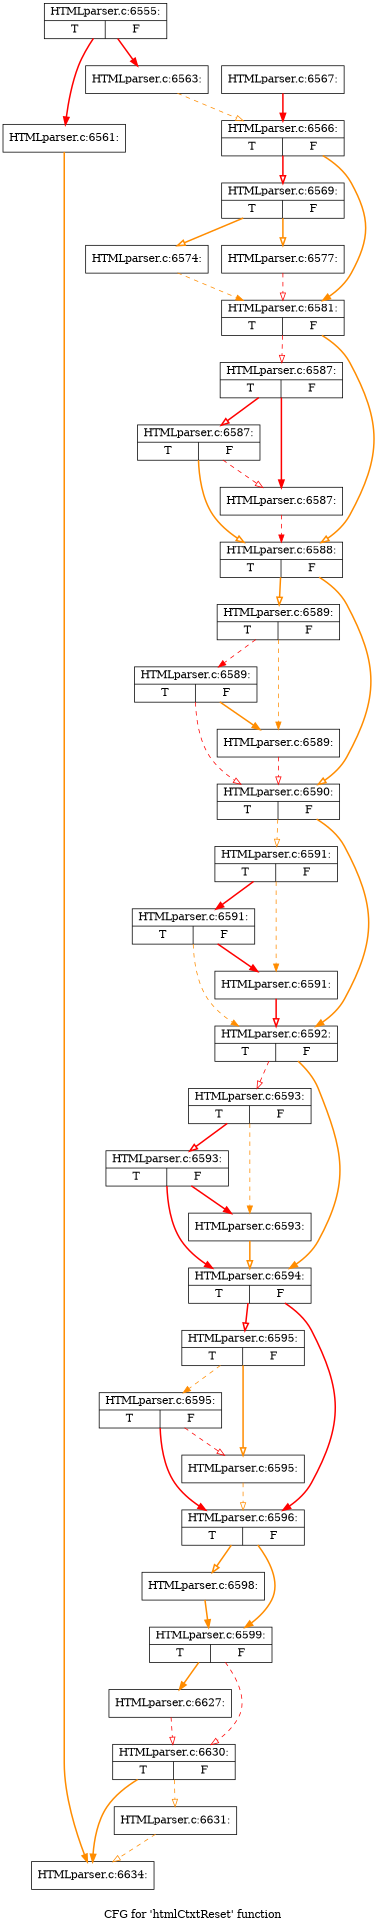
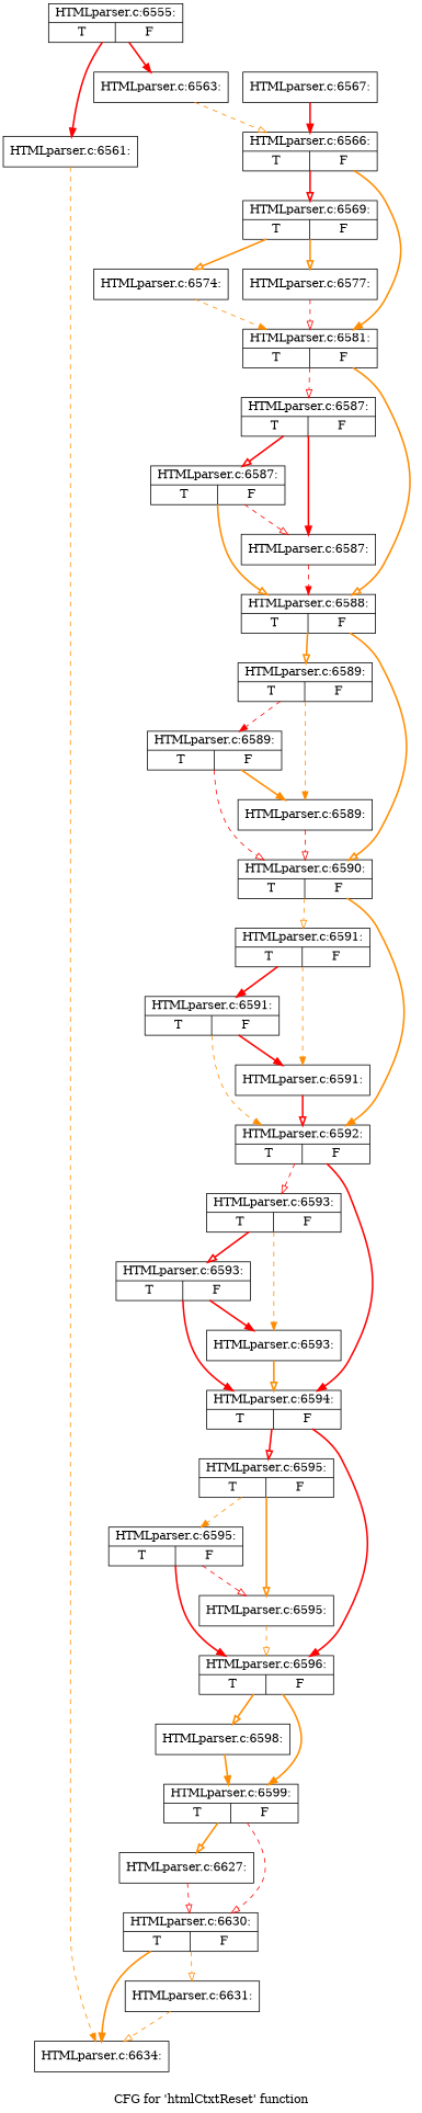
  digraph {
    label="CFG for 'htmlCtxtReset' function"
    node [shape=record]
    edge [arrowhead=onormal color=darkorange style=bold]
    n1 [label="{HTMLparser.c:6555:|{<s0>T|<s1>F}}"]
    n2 [label="{HTMLparser.c:6561:}"]
    n3 [label="{HTMLparser.c:6563:}"]
    n4 [label="{HTMLparser.c:6634:}"]
    n5 [label="{HTMLparser.c:6566:|{<s0>T|<s1>F}}"]
    n6 [label="{HTMLparser.c:6569:|{<s0>T|<s1>F}}"]
    n7 [label="{HTMLparser.c:6581:|{<s0>T|<s1>F}}"]
    n8 [label="{HTMLparser.c:6567:}"]
    n9 [label="{HTMLparser.c:6574:}"]
    n10 [label="{HTMLparser.c:6577:}"]
    n11 [label="{HTMLparser.c:6587:|{<s0>T|<s1>F}}"]
    n12 [label="{HTMLparser.c:6588:|{<s0>T|<s1>F}}"]
    n13 [label="{HTMLparser.c:6587:|{<s0>T|<s1>F}}"]
    n14 [label="{HTMLparser.c:6587:}"]
    n15 [label="{HTMLparser.c:6589:|{<s0>T|<s1>F}}"]
    n16 [label="{HTMLparser.c:6590:|{<s0>T|<s1>F}}"]
    n17 [label="{HTMLparser.c:6589:|{<s0>T|<s1>F}}"]
    n18 [label="{HTMLparser.c:6589:}"]
    n19 [label="{HTMLparser.c:6591:|{<s0>T|<s1>F}}"]
    n20 [label="{HTMLparser.c:6592:|{<s0>T|<s1>F}}"]
    n21 [label="{HTMLparser.c:6591:|{<s0>T|<s1>F}}"]
    n22 [label="{HTMLparser.c:6591:}"]
    n23 [label="{HTMLparser.c:6593:|{<s0>T|<s1>F}}"]
    n24 [label="{HTMLparser.c:6594:|{<s0>T|<s1>F}}"]
    n25 [label="{HTMLparser.c:6593:|{<s0>T|<s1>F}}"]
    n26 [label="{HTMLparser.c:6593:}"]
    n27 [label="{HTMLparser.c:6595:|{<s0>T|<s1>F}}"]
    n28 [label="{HTMLparser.c:6596:|{<s0>T|<s1>F}}"]
    n29 [label="{HTMLparser.c:6595:|{<s0>T|<s1>F}}"]
    n30 [label="{HTMLparser.c:6595:}"]
    n31 [label="{HTMLparser.c:6598:}"]
    n32 [label="{HTMLparser.c:6599:|{<s0>T|<s1>F}}"]
    n33 [label="{HTMLparser.c:6627:}"]
    n34 [label="{HTMLparser.c:6630:|{<s0>T|<s1>F}}"]
    n35 [label="{HTMLparser.c:6631:}"]
    n1 -> n2 [arrowhead=normal color=red]
    n1 -> n3 [arrowhead=normal color=red]
-   n2 -> n4 [arrowhead=normal]
+   n2 -> n4 [arrowhead=normal style=dashed]
    n3 -> n5 [style=dashed]
    n5 -> n6 [color=red]
    n5 -> n7 [arrowhead=normal]
    n6 -> n9
    n6 -> n10
    n7 -> n11 [color=red style=dashed]
    n7 -> n12
    n8 -> n5 [arrowhead=normal color=red]
    n9 -> n7 [arrowhead=normal style=dashed]
    n10 -> n7 [color=red style=dashed]
    n11 -> n13 [color=red]
    n11 -> n14 [arrowhead=normal color=red]
    n12 -> n15
    n12 -> n16
    n13 -> n12
    n13 -> n14 [color=red style=dashed]
    n14 -> n12 [arrowhead=normal color=red style=dashed]
    n15 -> n17 [arrowhead=normal color=red style=dashed]
    n15 -> n18 [arrowhead=normal style=dashed]
    n16 -> n19 [style=dashed]
    n16 -> n20 [arrowhead=normal]
    n17 -> n16 [color=red style=dashed]
    n17 -> n18 [arrowhead=normal]
    n18 -> n16 [color=red style=dashed]
    n19 -> n21 [arrowhead=normal color=red]
    n19 -> n22 [arrowhead=normal style=dashed]
    n20 -> n23 [color=red style=dashed]
-   n20 -> n24 [arrowhead=normal]
+   n20 -> n24 [arrowhead=normal color=red]
    n21 -> n20 [arrowhead=normal style=dashed]
    n21 -> n22 [arrowhead=normal color=red]
    n22 -> n20 [color=red]
    n23 -> n25 [color=red]
    n23 -> n26 [arrowhead=normal style=dashed]
    n24 -> n27 [color=red]
    n24 -> n28 [arrowhead=normal color=red]
    n25 -> n24 [arrowhead=normal color=red]
    n25 -> n26 [arrowhead=normal color=red]
    n26 -> n24
    n27 -> n29 [arrowhead=normal style=dashed]
    n27 -> n30
    n28 -> n31
    n28 -> n32 [arrowhead=normal]
    n29 -> n28 [arrowhead=normal color=red]
    n29 -> n30 [color=red style=dashed]
    n30 -> n28 [style=dashed]
    n31 -> n32 [arrowhead=normal]
-   n32 -> n33 [arrowhead=normal]
+   n32 -> n33
    n32 -> n34 [color=red style=dashed]
    n33 -> n34 [color=red style=dashed]
    n34 -> n4 [arrowhead=normal]
    n34 -> n35 [style=dashed]
    n35 -> n4 [style=dashed]
  }
